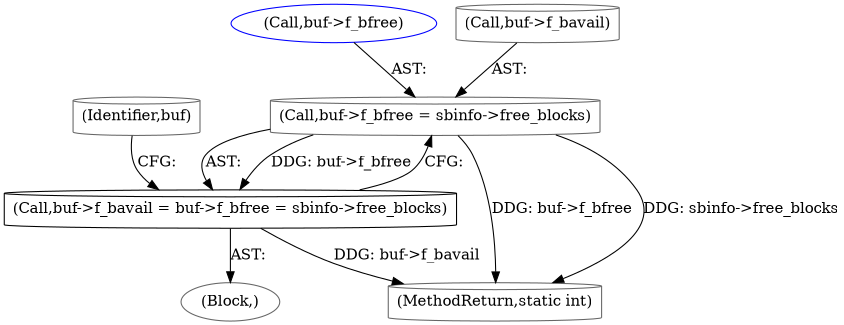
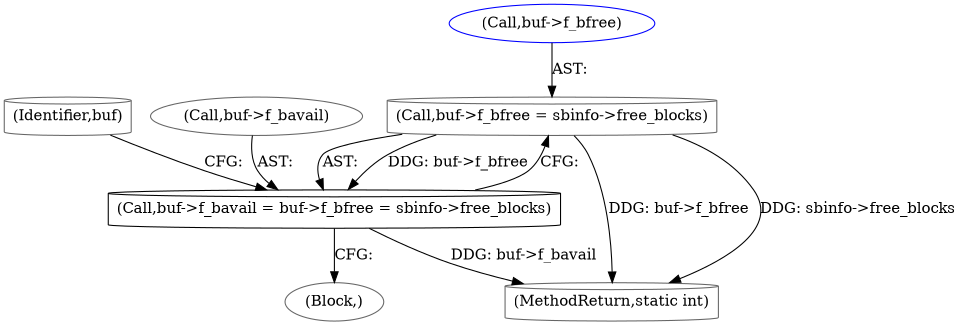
  digraph {
    node [color=gray40 shape=cylinder]
    n1 [label="(Call,buf->f_bfree = sbinfo->free_blocks)"]
    n2 [color=black label="(Call,buf->f_bavail = buf->f_bfree = sbinfo->free_blocks)"]
    n3 [label="(MethodReturn,static int)"]
    n4 [label="(Block,)" shape=ellipse]
    n5 [color=blue label="(Call,buf->f_bfree)" shape=ellipse]
    n6 [label="(Identifier,buf)"]
-   n7 [label="(Call,buf->f_bavail)"]
+   n7 [label="(Call,buf->f_bavail)" shape=ellipse]
    n1 -> n2 [label="AST: "]
    n1 -> n2 [label="DDG: buf->f_bfree"]
    n1 -> n3 [label="DDG: buf->f_bfree"]
    n1 -> n3 [label="DDG: sbinfo->free_blocks"]
    n2 -> n1 [label="CFG: "]
    n2 -> n3 [label="DDG: buf->f_bavail"]
-   n2 -> n4 [label="AST: "]
+   n2 -> n4 [label="CFG: "]
    n5 -> n1 [label="AST: "]
    n6 -> n2 [label="CFG: "]
-   n7 -> n1 [label="AST: "]
+   n7 -> n2 [label="AST: "]
  }
